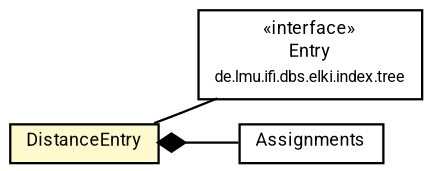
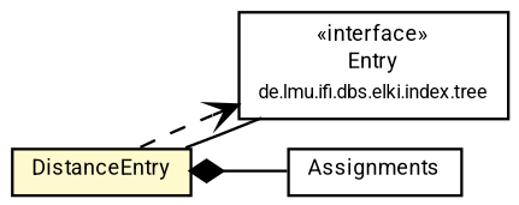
  digraph {
    nodesep=0.15
    rankdir=LR
    ranksep=0.25
    node [fontcolor=black fontname=Roboto fontsize=8 margin=0 shape=plaintext]
    edge [arrowhead=none color=black fontname=Roboto fontsize=7 labelfontname=Roboto labelfontsize=7]
    n1 [height=0 label=<<table title="de.lmu.ifi.dbs.elki.index.tree.Entry" border="0" cellborder="1" cellspacing="0" cellpadding="2" href="../../../../../Entry.html" target="_parent"> 		<tr><td><table border="0" cellspacing="0" cellpadding="1"> 		<tr><td align="center" balign="center"> &#171;interface&#187; </td></tr> 		<tr><td align="center" balign="center"> <font face="Roboto">Entry</font> </td></tr> 		<tr><td align="center" balign="center"> <font face="Roboto" point-size="7.0">de.lmu.ifi.dbs.elki.index.tree</font> </td></tr> 		</table></td></tr> 		</table>> width=0]
    n2 [height=0 label=<<table title="de.lmu.ifi.dbs.elki.index.tree.metrical.mtreevariants.strategies.split.distribution.Assignments" border="0" cellborder="1" cellspacing="0" cellpadding="2" href="Assignments.html" target="_parent"> 		<tr><td><table border="0" cellspacing="0" cellpadding="1"> 		<tr><td align="center" balign="center"> <font face="Roboto">Assignments</font> </td></tr> 		</table></td></tr> 		</table>> width=0]
    n3 [height=0 label=<<table title="de.lmu.ifi.dbs.elki.index.tree.metrical.mtreevariants.strategies.split.distribution.DistanceEntry" border="0" cellborder="1" cellspacing="0" cellpadding="2" bgcolor="lemonChiffon" href="DistanceEntry.html" target="_parent"> 		<tr><td><table border="0" cellspacing="0" cellpadding="1"> 		<tr><td align="center" balign="center"> <font face="Roboto">DistanceEntry</font> </td></tr> 		</table></td></tr> 		</table>> width=0]
    n3 -> n1 [weight=2]
+   n3 -> n1 [arrowhead=open style=dashed weight=0]
    n3 -> n2 [arrowtail=diamond dir=back weight=6]
  }
